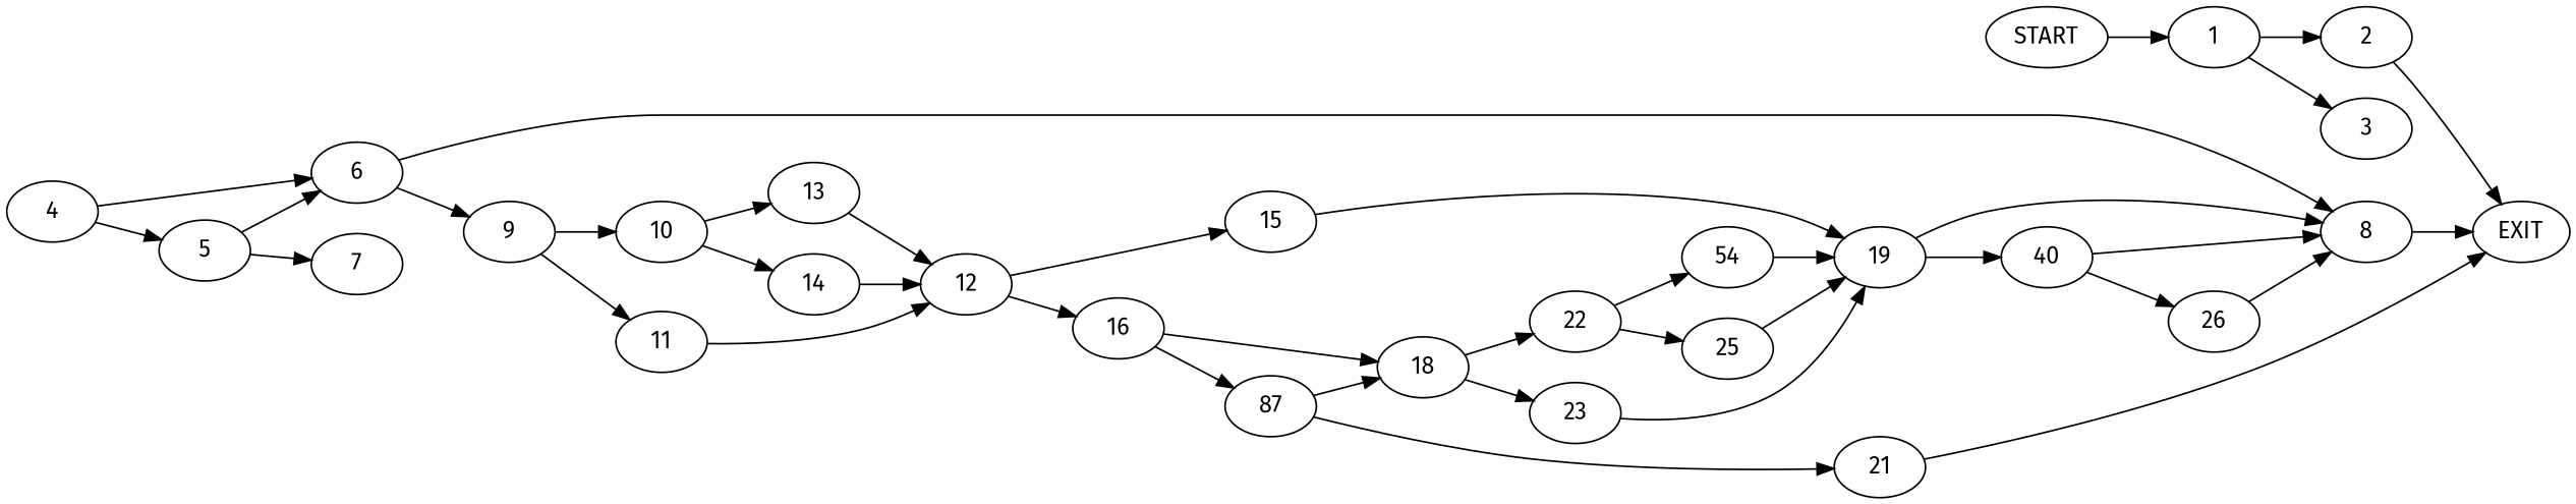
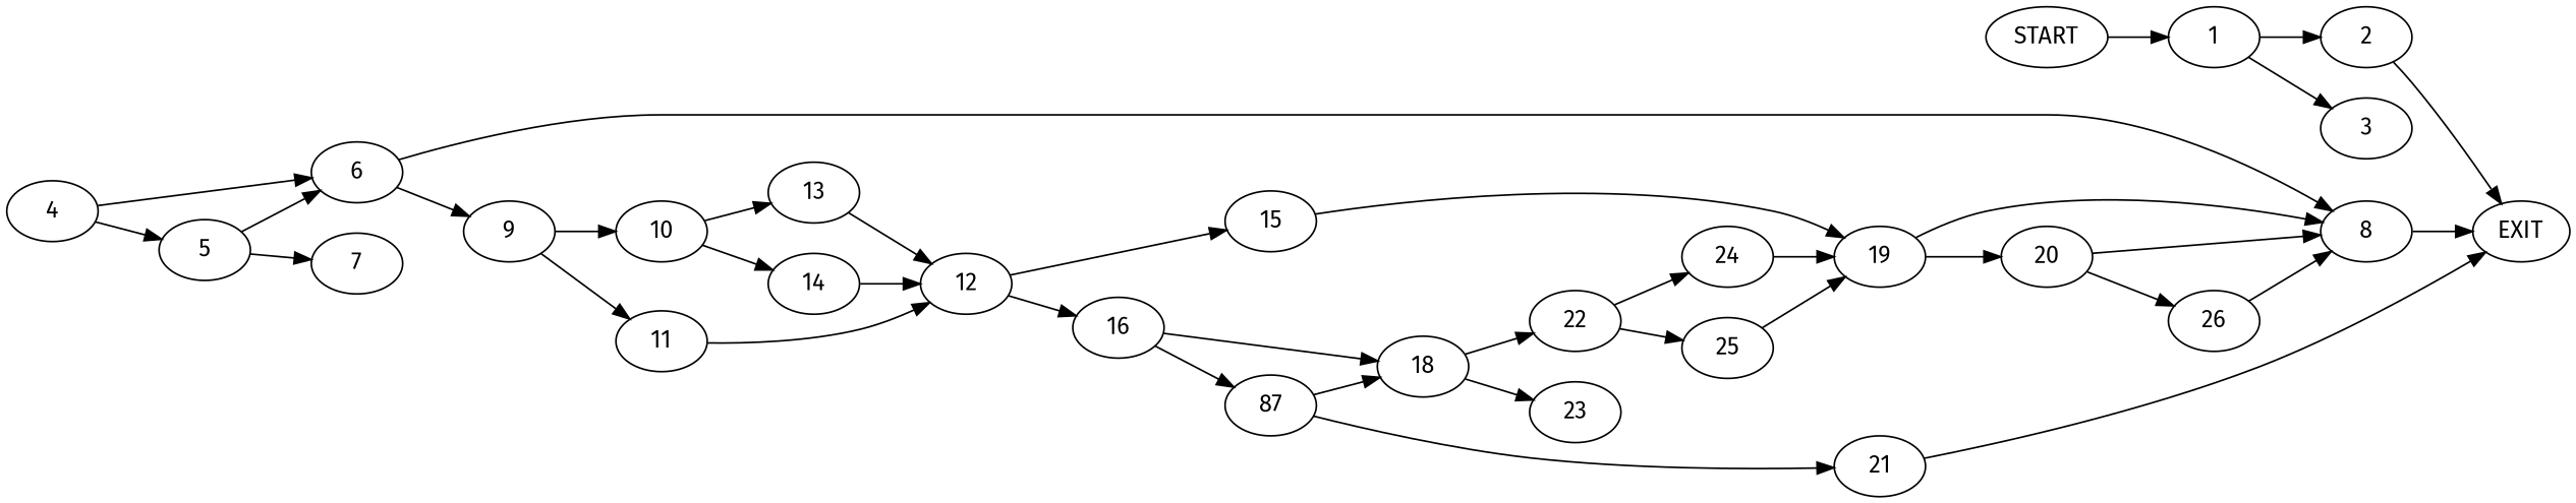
  digraph {
    fontname="Fira Sans"
    rankdir=LR
    node [fontname="Fira Sans"]
    edge [fontname="Fira Sans"]
    n1 [label=START]
    1
    2
    3
    n5 [label=EXIT]
    4
    5
    6
    7
    8
    9
    10
    11
    13
    14
    12
    15
    16
    19
    n20 [label=87]
    18
-   20 [label=40]
+   20
    21
    22
    23
-   24 [label=54]
+   24
    25
    26
    n1 -> 1
    1 -> 2
    1 -> 3
    2 -> n5
    4 -> 5
    4 -> 6
    5 -> 6
    5 -> 7
    6 -> 8
    6 -> 9
    8 -> n5
    9 -> 10
    9 -> 11
    10 -> 13
    10 -> 14
    11 -> 12
    13 -> 12
    14 -> 12
    12 -> 15
    12 -> 16
    15 -> 19
    16 -> n20
    16 -> 18
    19 -> 8
    19 -> 20
    n20 -> 18
    n20 -> 21
    18 -> 22
    18 -> 23
    20 -> 8
    20 -> 26
    21 -> n5
    22 -> 24
    22 -> 25
-   23 -> 19
    24 -> 19
    25 -> 19
    26 -> 8
  }
